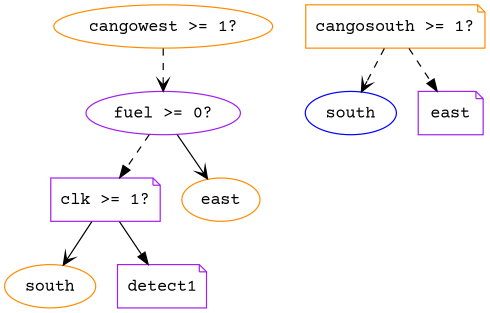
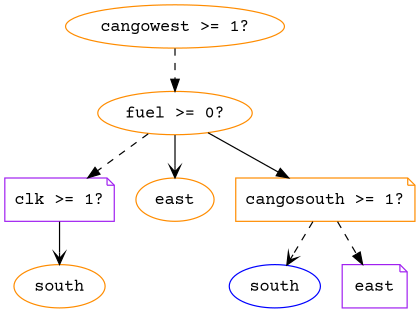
  digraph {
    fontname="Courier Prime"
    node [color=darkorange fontname="Courier Prime" shape=ellipse]
    edge [arrowhead=normal fontname="Courier Prime" style=dashed]
    n1 [label="cangowest >= 1?"]
-   n2 [color=purple label="fuel >= 0?"]
+   n2 [label="fuel >= 0?"]
    n3 [color=purple label="clk >= 1?" shape=note]
    n4 [label=south]
-   n5 [color=purple label=detect1 shape=note]
    n6 [label=east]
    n7 [label="cangosouth >= 1?" shape=note]
    n8 [color=blue label=south]
    n9 [color=purple label=east shape=note]
-   n1 -> n2 [arrowhead=vee]
+   n1 -> n2
    n2 -> n3
    n2 -> n6 [arrowhead=vee style=solid]
+   n2 -> n7 [style=solid]
    n3 -> n4 [arrowhead=vee style=solid]
-   n3 -> n5 [style=solid]
    n7 -> n8 [arrowhead=vee]
    n7 -> n9
  }
